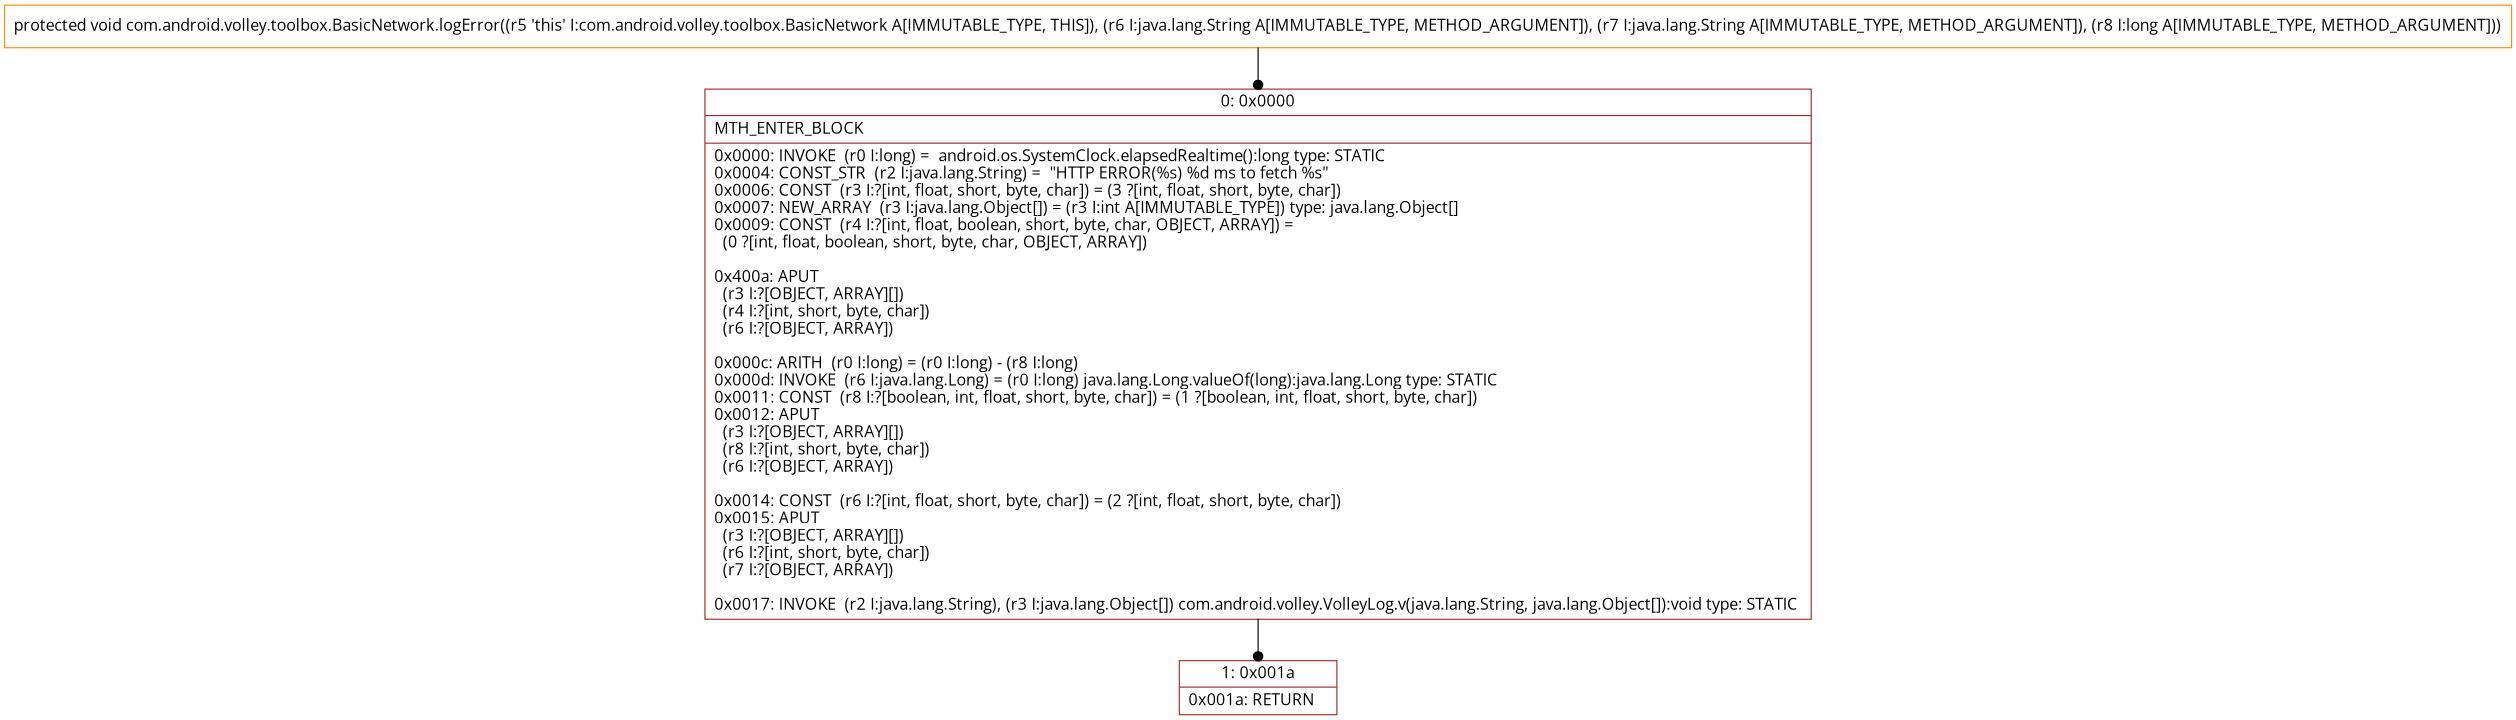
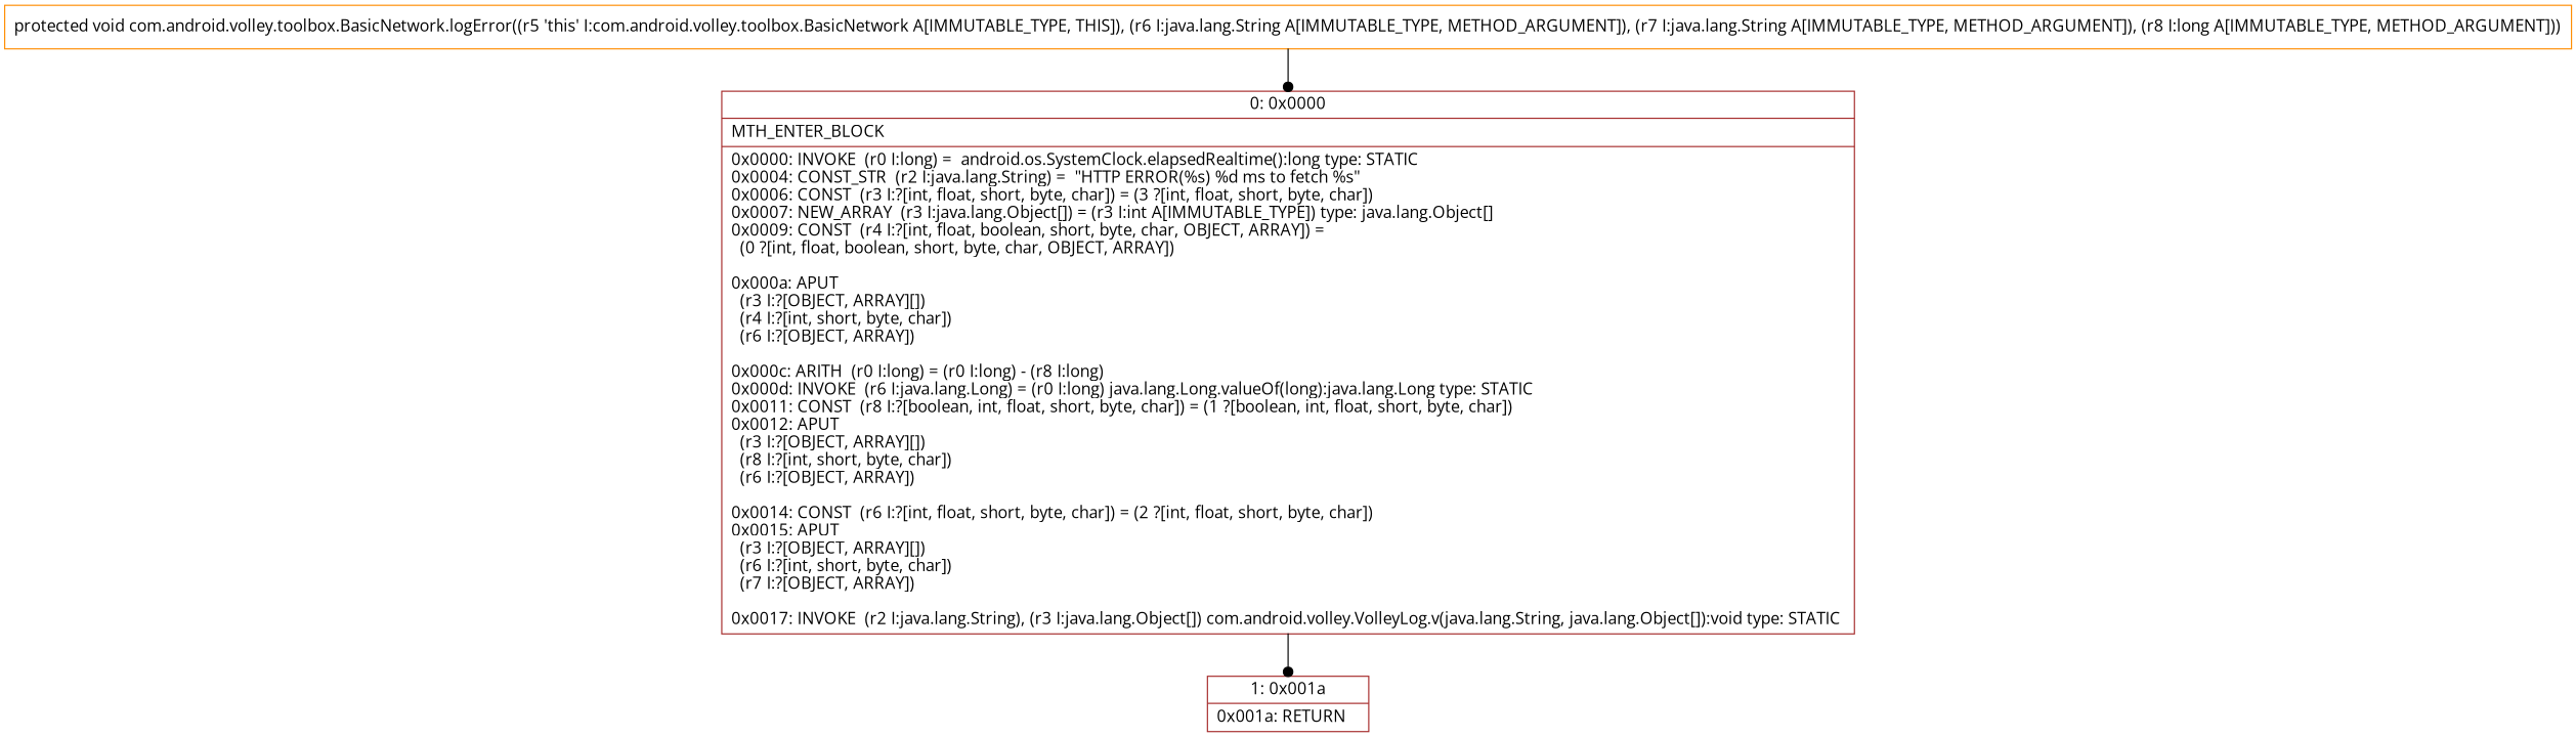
  digraph {
    fontname="Open Sans"
    node [shape=record color=brown fontname="Open Sans"]
    edge [arrowhead=dot fontname="Open Sans"]
-   n1 [label="{0\:\ 0x0000|MTH_ENTER_BLOCK\l|0x0000: INVOKE  (r0 I:long) =  android.os.SystemClock.elapsedRealtime():long type: STATIC \l0x0004: CONST_STR  (r2 I:java.lang.String) =  \"HTTP ERROR(%s) %d ms to fetch %s\" \l0x0006: CONST  (r3 I:?[int, float, short, byte, char]) = (3 ?[int, float, short, byte, char]) \l0x0007: NEW_ARRAY  (r3 I:java.lang.Object[]) = (r3 I:int A[IMMUTABLE_TYPE]) type: java.lang.Object[] \l0x0009: CONST  (r4 I:?[int, float, boolean, short, byte, char, OBJECT, ARRAY]) = \l  (0 ?[int, float, boolean, short, byte, char, OBJECT, ARRAY])\l \l0x400a: APUT  \l  (r3 I:?[OBJECT, ARRAY][])\l  (r4 I:?[int, short, byte, char])\l  (r6 I:?[OBJECT, ARRAY])\l \l0x000c: ARITH  (r0 I:long) = (r0 I:long) \- (r8 I:long) \l0x000d: INVOKE  (r6 I:java.lang.Long) = (r0 I:long) java.lang.Long.valueOf(long):java.lang.Long type: STATIC \l0x0011: CONST  (r8 I:?[boolean, int, float, short, byte, char]) = (1 ?[boolean, int, float, short, byte, char]) \l0x0012: APUT  \l  (r3 I:?[OBJECT, ARRAY][])\l  (r8 I:?[int, short, byte, char])\l  (r6 I:?[OBJECT, ARRAY])\l \l0x0014: CONST  (r6 I:?[int, float, short, byte, char]) = (2 ?[int, float, short, byte, char]) \l0x0015: APUT  \l  (r3 I:?[OBJECT, ARRAY][])\l  (r6 I:?[int, short, byte, char])\l  (r7 I:?[OBJECT, ARRAY])\l \l0x0017: INVOKE  (r2 I:java.lang.String), (r3 I:java.lang.Object[]) com.android.volley.VolleyLog.v(java.lang.String, java.lang.Object[]):void type: STATIC \l}"]
+   n1 [label="{0\:\ 0x0000|MTH_ENTER_BLOCK\l|0x0000: INVOKE  (r0 I:long) =  android.os.SystemClock.elapsedRealtime():long type: STATIC \l0x0004: CONST_STR  (r2 I:java.lang.String) =  \"HTTP ERROR(%s) %d ms to fetch %s\" \l0x0006: CONST  (r3 I:?[int, float, short, byte, char]) = (3 ?[int, float, short, byte, char]) \l0x0007: NEW_ARRAY  (r3 I:java.lang.Object[]) = (r3 I:int A[IMMUTABLE_TYPE]) type: java.lang.Object[] \l0x0009: CONST  (r4 I:?[int, float, boolean, short, byte, char, OBJECT, ARRAY]) = \l  (0 ?[int, float, boolean, short, byte, char, OBJECT, ARRAY])\l \l0x000a: APUT  \l  (r3 I:?[OBJECT, ARRAY][])\l  (r4 I:?[int, short, byte, char])\l  (r6 I:?[OBJECT, ARRAY])\l \l0x000c: ARITH  (r0 I:long) = (r0 I:long) \- (r8 I:long) \l0x000d: INVOKE  (r6 I:java.lang.Long) = (r0 I:long) java.lang.Long.valueOf(long):java.lang.Long type: STATIC \l0x0011: CONST  (r8 I:?[boolean, int, float, short, byte, char]) = (1 ?[boolean, int, float, short, byte, char]) \l0x0012: APUT  \l  (r3 I:?[OBJECT, ARRAY][])\l  (r8 I:?[int, short, byte, char])\l  (r6 I:?[OBJECT, ARRAY])\l \l0x0014: CONST  (r6 I:?[int, float, short, byte, char]) = (2 ?[int, float, short, byte, char]) \l0x0015: APUT  \l  (r3 I:?[OBJECT, ARRAY][])\l  (r6 I:?[int, short, byte, char])\l  (r7 I:?[OBJECT, ARRAY])\l \l0x0017: INVOKE  (r2 I:java.lang.String), (r3 I:java.lang.Object[]) com.android.volley.VolleyLog.v(java.lang.String, java.lang.Object[]):void type: STATIC \l}"]
    n2 [label="{1\:\ 0x001a|0x001a: RETURN   \l}"]
    n3 [label="{protected void com.android.volley.toolbox.BasicNetwork.logError((r5 'this' I:com.android.volley.toolbox.BasicNetwork A[IMMUTABLE_TYPE, THIS]), (r6 I:java.lang.String A[IMMUTABLE_TYPE, METHOD_ARGUMENT]), (r7 I:java.lang.String A[IMMUTABLE_TYPE, METHOD_ARGUMENT]), (r8 I:long A[IMMUTABLE_TYPE, METHOD_ARGUMENT])) }" color=darkorange]
    n1 -> n2
    n3 -> n1
  }
